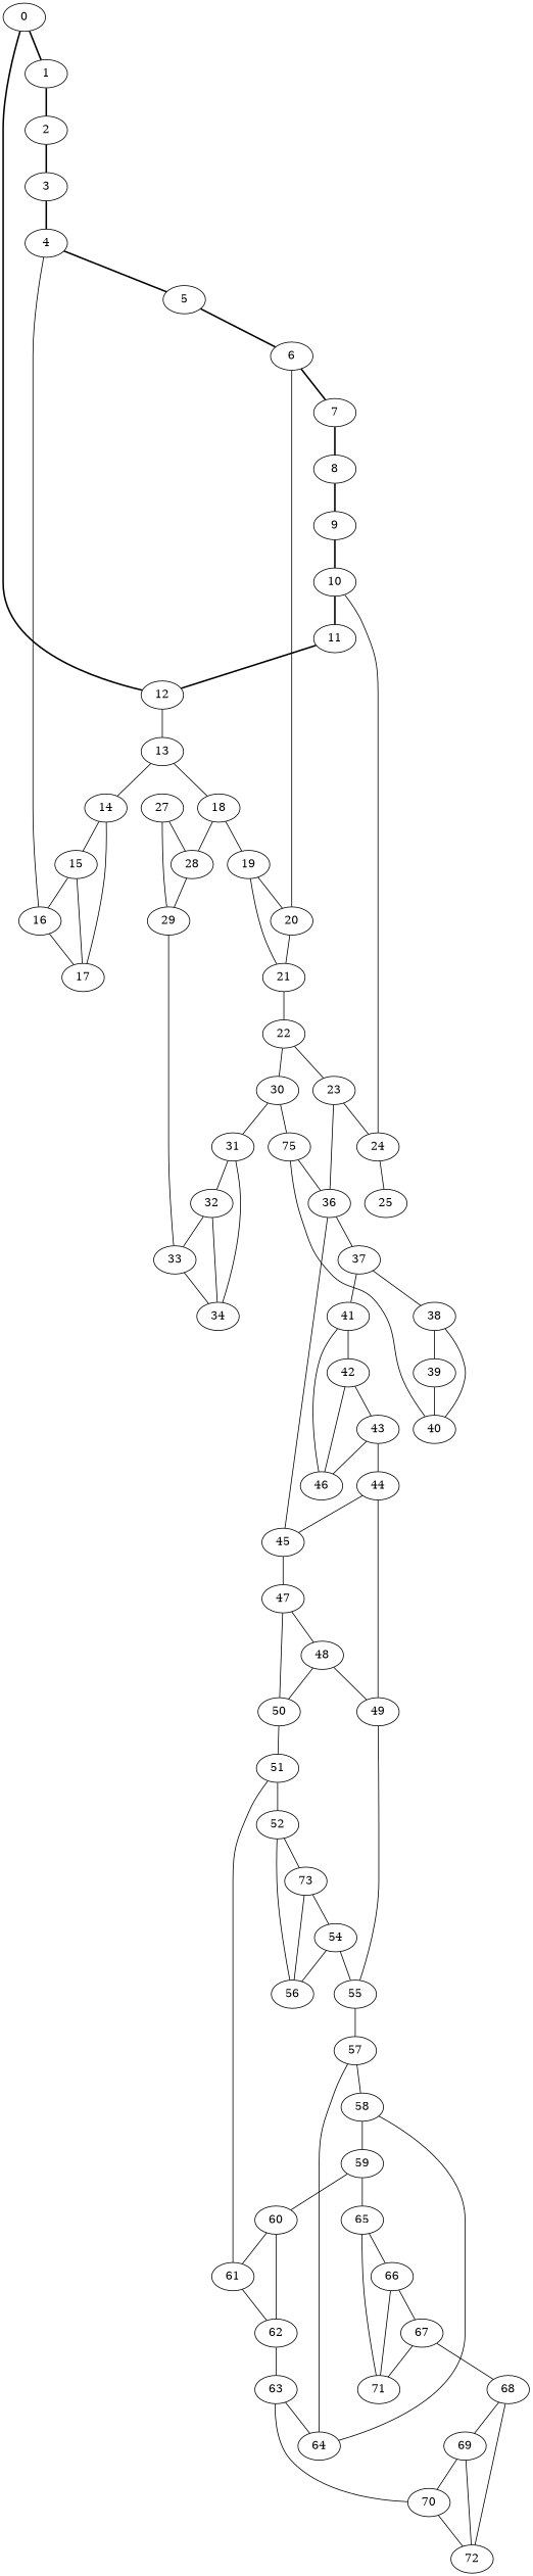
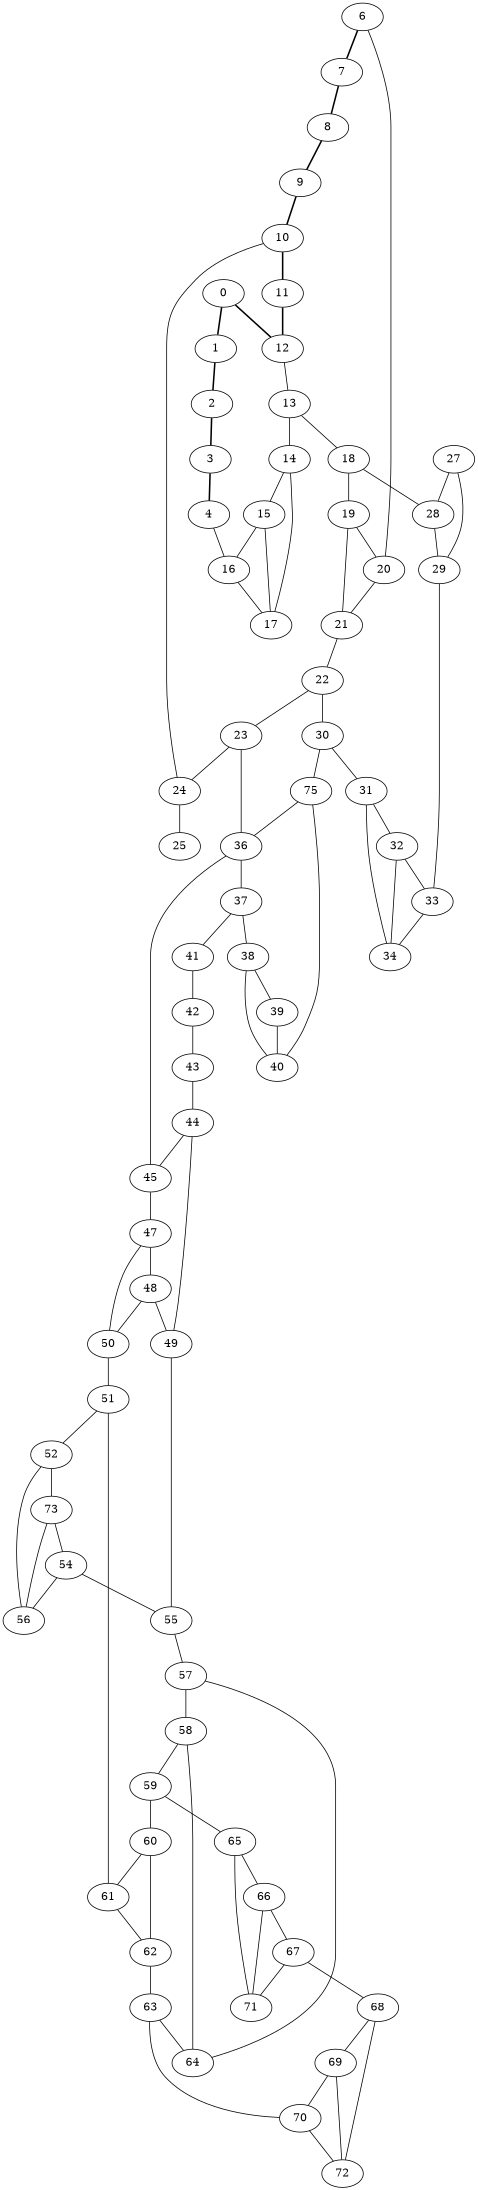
  graph {
    0
    1
    12
    2
    13
    3
    14
    18
    4
-   5
    16
    6
    17
    7
    20
    8
    21
    9
    22
    10
    11
    24
    25
    15
    19
    28
    29
    33
    23
    30
    36
    31
    n33 [label=75]
    34
    32
    40
    27
    39
    37
    45
    38
    41
    47
    42
-   46
    48
    50
    43
    44
    49
    55
    57
    51
    52
    61
    58
    64
    n58 [label=73]
    56
    62
    54
    63
    59
    60
    65
    66
    71
    67
    70
    72
    68
    69
    0 -- 1 [style=bold]
    0 -- 12 [style=bold]
    1 -- 2 [style=bold]
    12 -- 13
    2 -- 3 [style=bold]
    13 -- 14
    13 -- 18
    3 -- 4 [style=bold]
    14 -- 17
    14 -- 15
    18 -- 19
    18 -- 28
-   4 -- 5 [style=bold]
    4 -- 16
-   5 -- 6 [style=bold]
    16 -- 17
    6 -- 7 [style=bold]
    6 -- 20
    7 -- 8 [style=bold]
    20 -- 21
    8 -- 9 [style=bold]
    21 -- 22
    9 -- 10 [style=bold]
    22 -- 23
    22 -- 30
    10 -- 11 [style=bold]
    10 -- 24
    11 -- 12 [style=bold]
    24 -- 25
    15 -- 16
    15 -- 17
    19 -- 20
    19 -- 21
    28 -- 29
    29 -- 33
    33 -- 34
    23 -- 24
    23 -- 36
    30 -- 31
    30 -- n33
    36 -- 37
    36 -- 45
    31 -- 34
    31 -- 32
    n33 -- 36
    n33 -- 40
    32 -- 33
    32 -- 34
    27 -- 28
    27 -- 29
    39 -- 40
    37 -- 38
    37 -- 41
    45 -- 47
    38 -- 40
    38 -- 39
    41 -- 42
-   41 -- 46
    47 -- 48
    47 -- 50
-   42 -- 46
    42 -- 43
    48 -- 50
    48 -- 49
    50 -- 51
-   43 -- 46
    43 -- 44
    44 -- 45
    44 -- 49
    49 -- 55
    55 -- 57
    57 -- 58
    57 -- 64
    51 -- 52
    51 -- 61
    52 -- n58
    52 -- 56
    61 -- 62
    58 -- 64
    58 -- 59
    n58 -- 56
    n58 -- 54
    62 -- 63
    54 -- 55
    54 -- 56
    63 -- 64
    63 -- 70
    59 -- 60
    59 -- 65
    60 -- 61
    60 -- 62
    65 -- 66
    65 -- 71
    66 -- 71
    66 -- 67
    67 -- 71
    67 -- 68
    70 -- 72
    68 -- 72
    68 -- 69
    69 -- 70
    69 -- 72
  }
